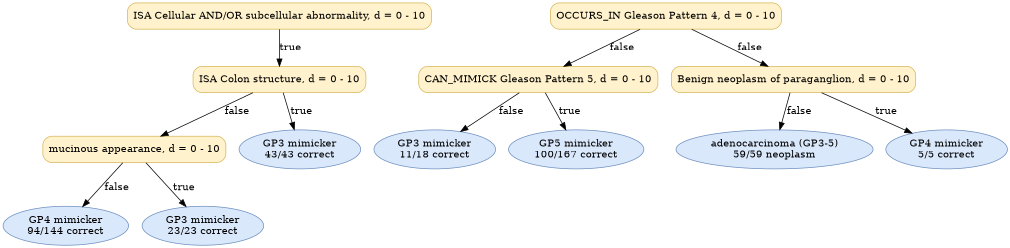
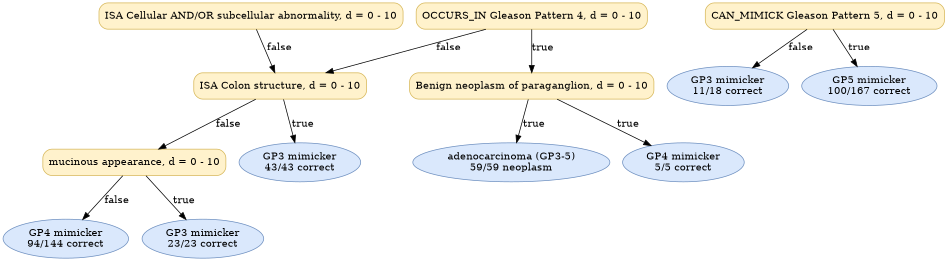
  digraph {
    fontname="Times-Roman"
    node [color="#6C8EBF" fillcolor="#DAE8FC" fontname="Times-Roman" shape=ellipse style="rounded,filled"]
    n1 [color="#D6B656" fillcolor="#FFF2CC" label="ISA Cellular AND/OR subcellular abnormality, d = 0 - 10" shape=box]
    n2 [color="#D6B656" fillcolor="#FFF2CC" label="ISA Colon structure, d = 0 - 10" shape=box]
    n3 [color="#D6B656" fillcolor="#FFF2CC" label="OCCURS_IN Gleason Pattern 4, d = 0 - 10" shape=box]
    n4 [color="#D6B656" fillcolor="#FFF2CC" label="CAN_MIMICK Gleason Pattern 5, d = 0 - 10" shape=box]
    n5 [color="#D6B656" fillcolor="#FFF2CC" label="Benign neoplasm of paraganglion, d = 0 - 10" shape=box]
    n6 [color="#D6B656" fillcolor="#FFF2CC" label="mucinous appearance, d = 0 - 10" shape=box]
    n7 [label=<GP3 mimicker<br/>43/43 correct>]
    n8 [label=<GP3 mimicker<br/>11/18 correct>]
    n9 [label=<GP5 mimicker<br/>100/167 correct>]
    n10 [label=<adenocarcinoma (GP3-5)<br/>59/59 neoplasm>]
    n11 [label=<GP4 mimicker<br/>5/5 correct>]
    n12 [label=<GP4 mimicker<br/>94/144 correct>]
    n13 [label=<GP3 mimicker<br/>23/23 correct>]
-   n1 -> n2 [label=true]
+   n1 -> n2 [label=false]
    n2 -> n6 [label=false]
    n2 -> n7 [label=true]
-   n3 -> n4 [label=false]
-   n3 -> n5 [label=false]
+   n3 -> n2 [label=false]
+   n3 -> n5 [label=true]
    n4 -> n8 [label=false]
    n4 -> n9 [label=true]
-   n5 -> n10 [label=false]
+   n5 -> n10 [label=true]
    n5 -> n11 [label=true]
    n6 -> n12 [label=false]
    n6 -> n13 [label=true]
  }
